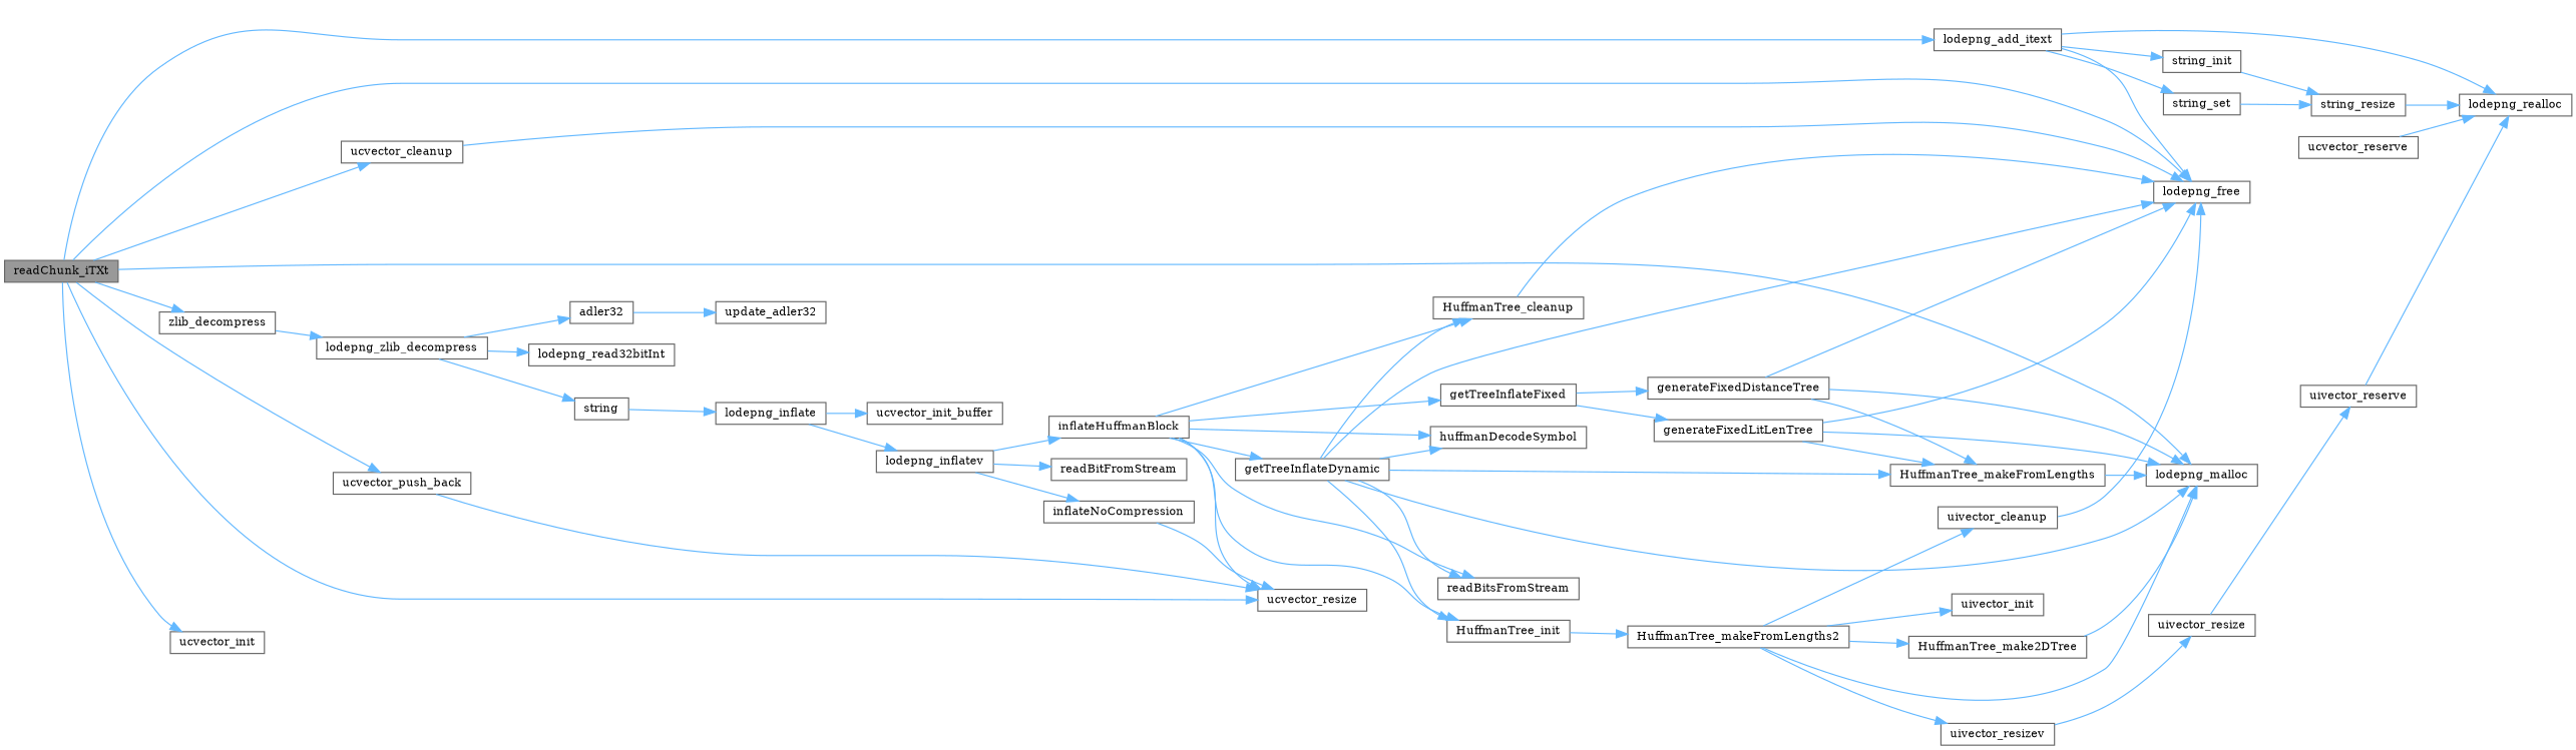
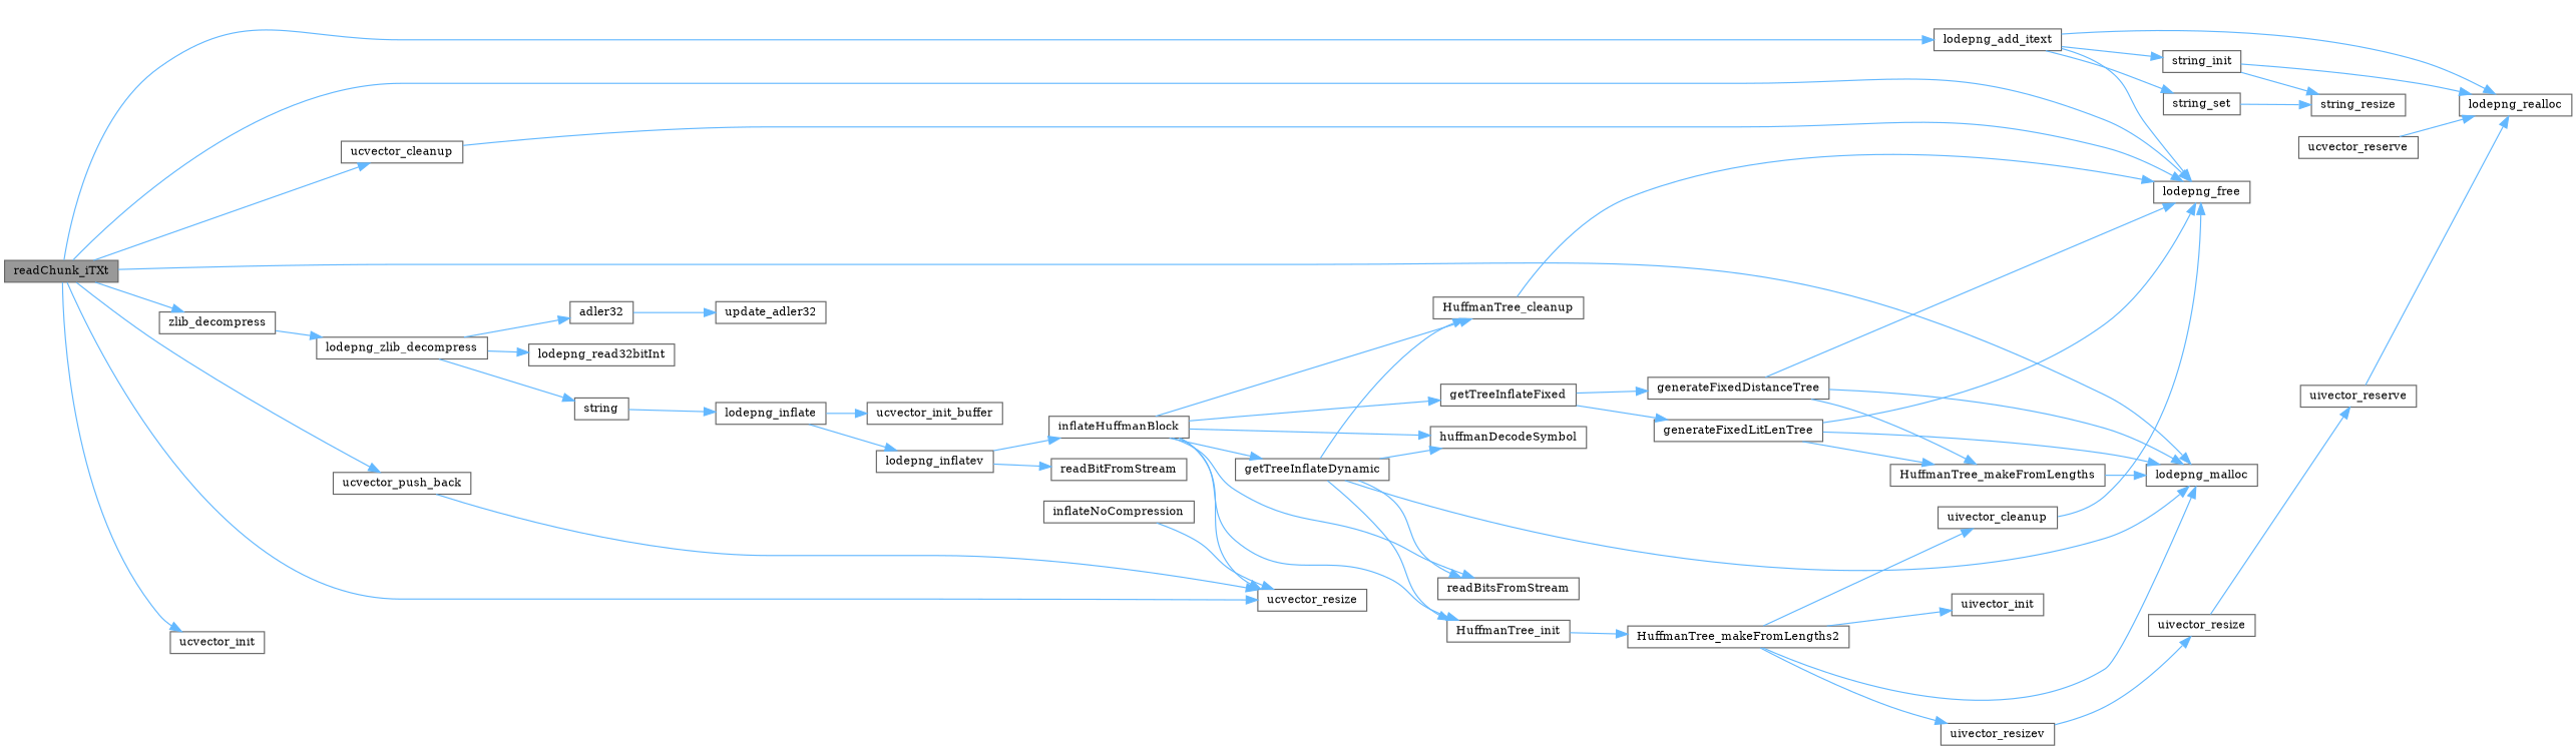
  digraph {
    fontname="DejaVu Serif"
    rankdir=LR
    node [color=grey40 fillcolor=white fontname="DejaVu Serif" fontsize=10 shape=box style=filled]
    edge [color=steelblue1 fontname="DejaVu Serif" fontsize=10 labelfontname=Helvetica labelfontsize=10 style=solid]
    n1 [color=gray40 fillcolor=grey60 fontcolor=black height=0.2 label=readChunk_iTXt width=0.4]
    n2 [height=0.2 label=lodepng_add_itext width=0.4]
    n3 [height=0.2 label=lodepng_free width=0.4]
    n4 [height=0.2 label=lodepng_malloc width=0.4]
    n5 [height=0.2 label=ucvector_cleanup width=0.4]
    n6 [height=0.2 label=ucvector_init width=0.4]
    n7 [height=0.2 label=ucvector_push_back width=0.4]
    n8 [height=0.2 label=ucvector_resize width=0.4]
    n9 [height=0.2 label=zlib_decompress width=0.4]
    n10 [height=0.2 label=lodepng_realloc width=0.4]
    n11 [height=0.2 label=string_init width=0.4]
    n12 [height=0.2 label=string_set width=0.4]
    n13 [height=0.2 label=lodepng_zlib_decompress width=0.4]
    n14 [height=0.2 label=string_resize width=0.4]
    n15 [height=0.2 label=ucvector_reserve width=0.4]
    n16 [height=0.2 label=adler32 width=0.4]
    n17 [height=0.2 label=string width=0.4]
    n18 [height=0.2 label=lodepng_read32bitInt width=0.4]
    n19 [height=0.2 label=update_adler32 width=0.4]
    n20 [height=0.2 label=lodepng_inflate width=0.4]
    n21 [height=0.2 label=lodepng_inflatev width=0.4]
    n22 [height=0.2 label=ucvector_init_buffer width=0.4]
    n23 [height=0.2 label=inflateHuffmanBlock width=0.4]
    n24 [height=0.2 label=inflateNoCompression width=0.4]
    n25 [height=0.2 label=readBitFromStream width=0.4]
    n26 [height=0.2 label=getTreeInflateDynamic width=0.4]
    n27 [height=0.2 label=huffmanDecodeSymbol width=0.4]
    n28 [height=0.2 label=HuffmanTree_cleanup width=0.4]
    n29 [height=0.2 label=HuffmanTree_init width=0.4]
    n30 [height=0.2 label=readBitsFromStream width=0.4]
    n31 [height=0.2 label=getTreeInflateFixed width=0.4]
    n32 [height=0.2 label=HuffmanTree_makeFromLengths width=0.4]
    n33 [height=0.2 label=HuffmanTree_makeFromLengths2 width=0.4]
    n34 [height=0.2 label=generateFixedDistanceTree width=0.4]
    n35 [height=0.2 label=generateFixedLitLenTree width=0.4]
-   n36 [height=0.2 label=HuffmanTree_make2DTree width=0.4]
    n37 [height=0.2 label=uivector_cleanup width=0.4]
    n38 [height=0.2 label=uivector_init width=0.4]
    n39 [height=0.2 label=uivector_resizev width=0.4]
    n40 [height=0.2 label=uivector_resize width=0.4]
    n41 [height=0.2 label=uivector_reserve width=0.4]
    n1 -> n2
    n1 -> n3
    n1 -> n4
    n1 -> n5
    n1 -> n6
    n1 -> n7
    n1 -> n8
    n1 -> n9
    n2 -> n3
    n2 -> n10
    n2 -> n11
    n2 -> n12
    n5 -> n3
    n7 -> n8
    n9 -> n13
    n11 -> n14
    n12 -> n14
    n13 -> n16
    n13 -> n17
    n13 -> n18
-   n14 -> n10
+   n11 -> n10
    n15 -> n10
    n16 -> n19
    n17 -> n20
    n20 -> n21
    n20 -> n22
    n21 -> n23
-   n21 -> n24
    n21 -> n25
    n23 -> n8
    n23 -> n26
    n23 -> n27
    n23 -> n28
    n23 -> n29
    n23 -> n30
    n23 -> n31
    n24 -> n8
-   n26 -> n3
    n26 -> n4
    n26 -> n27
    n26 -> n28
    n26 -> n29
    n26 -> n30
-   n26 -> n32
    n28 -> n3
    n29 -> n33
    n31 -> n34
    n31 -> n35
    n32 -> n4
    n33 -> n4
-   n33 -> n36
    n33 -> n37
    n33 -> n38
    n33 -> n39
    n34 -> n3
    n34 -> n4
    n34 -> n32
    n35 -> n3
    n35 -> n4
    n35 -> n32
-   n36 -> n4
    n37 -> n3
    n39 -> n40
    n40 -> n41
    n41 -> n10
  }
